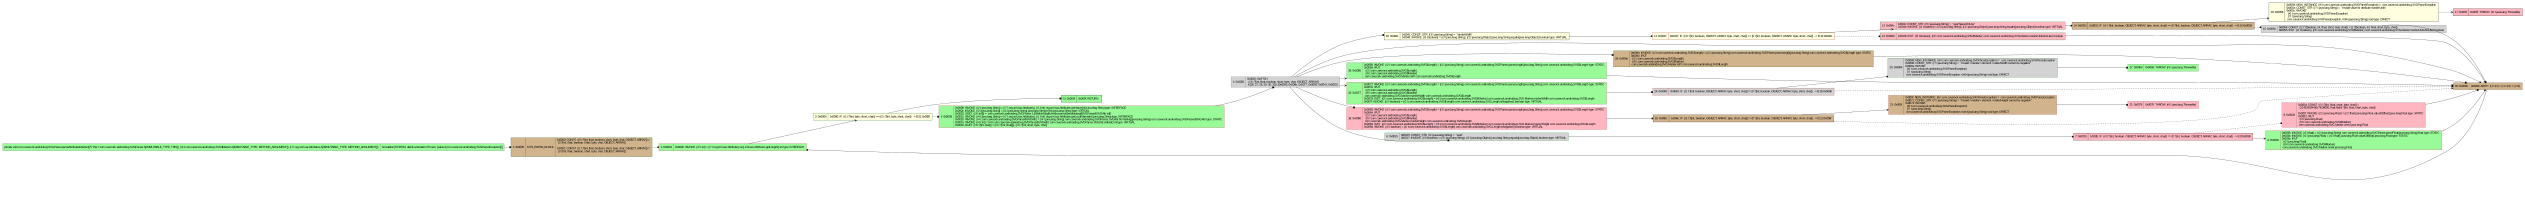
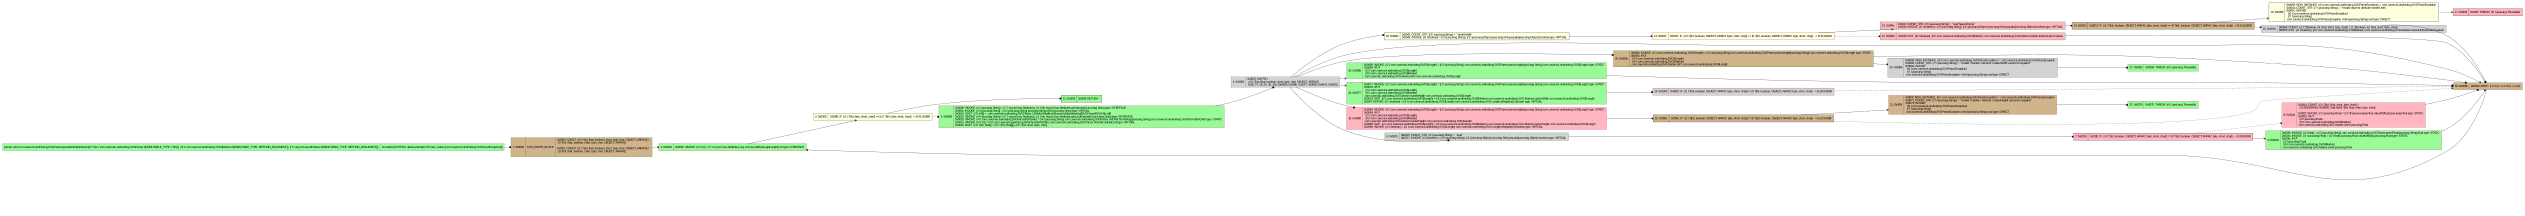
  digraph {
    fontname="Liberation Sans"
    rankdir=LR
    node [color=brown fillcolor=palegreen fontname="Liberation Sans" shape=record style=filled]
    edge [arrowhead=box fontname="Liberation Sans"]
    n1 [color=darkgreen fillcolor=tan label="{0\:\ 0x0000|MTH_ENTER_BLOCK\l|0x0000: CONST  (r0 I:?[int, float, boolean, short, byte, char, OBJECT, ARRAY]) = \l  (0 ?[int, float, boolean, short, byte, char, OBJECT, ARRAY])\l \l0x0001: CONST  (r1 I:?[int, float, boolean, short, byte, char, OBJECT, ARRAY]) = \l  (0 ?[int, float, boolean, short, byte, char, OBJECT, ARRAY])\l \l}"]
    n2 [label="{1\:\ 0x0002|0x0002: INVOKE  (r2 I:int) = (r7 I:org.xml.sax.Attributes) org.xml.sax.Attributes.getLength():int type: INTERFACE \l}"]
    n3 [color=darkgreen fillcolor=lightyellow label="{2\:\ 0x0006|0x0006: IF  (r1 I:?[int, byte, short, char]) \>= (r2 I:?[int, byte, short, char])  \-\> B:31:0x009f \l}"]
    n4 [label="{3\:\ 0x0008|0x0008: INVOKE  (r2 I:java.lang.String) = (r7 I:org.xml.sax.Attributes), (r1 I:int) org.xml.sax.Attributes.getValue(int):java.lang.String type: INTERFACE \l0x000c: INVOKE  (r2 I:java.lang.String) = (r2 I:java.lang.String) java.lang.String.trim():java.lang.String type: VIRTUAL \l0x0010: SGET  (r3 I:int[]) =  com.caverock.androidsvg.SVGParser.1.$SwitchMap$com$caverock$androidsvg$SVGParser$SVGAttr int[] \l0x0012: INVOKE  (r4 I:java.lang.String) = (r7 I:org.xml.sax.Attributes), (r1 I:int) org.xml.sax.Attributes.getLocalName(int):java.lang.String type: INTERFACE \l0x0016: INVOKE  (r4 I:com.caverock.androidsvg.SVGParser$SVGAttr) = (r4 I:java.lang.String) com.caverock.androidsvg.SVGParser.SVGAttr.fromString(java.lang.String):com.caverock.androidsvg.SVGParser$SVGAttr type: STATIC \l0x001a: INVOKE  (r4 I:int) = (r4 I:com.caverock.androidsvg.SVGParser$SVGAttr) com.caverock.androidsvg.SVGParser.SVGAttr.ordinal():int type: VIRTUAL \l0x001e: AGET  (r3 I:?[int, float]) = (r3 I:?[int, float][]), (r4 I:?[int, short, byte, char]) \l}"]
    n5 [color=black label="{31\:\ 0x009f|0x009f: RETURN   \l}"]
    n6 [color=gray40 fillcolor=lightgrey label="{4\:\ 0x0020|0x0020: SWITCH  \l  (r3 I:?[int, float, boolean, short, byte, char, OBJECT, ARRAY])\l k:[26, 27, 28, 29, 30, 31] t:[0x0095, 0x008e, 0x0077, 0x0060, 0x0041, 0x0025] \l}"]
    n7 [color=darkgreen fillcolor=lightgrey label="{6\:\ 0x0025|0x0025: CONST_STR  (r3 I:java.lang.String) =  \"auto\" \l0x0027: INVOKE  (r3 I:boolean) = (r3 I:java.lang.String), (r2 I:java.lang.Object) java.lang.String.equals(java.lang.Object):boolean type: VIRTUAL \l}"]
    n8 [color=black fillcolor=lightyellow label="{10\:\ 0x0041|0x0041: CONST_STR  (r3 I:java.lang.String) =  \"strokeWidth\" \l0x0043: INVOKE  (r3 I:boolean) = (r3 I:java.lang.String), (r2 I:java.lang.Object) java.lang.String.equals(java.lang.Object):boolean type: VIRTUAL \l}"]
    n9 [fillcolor=lightpink label="{18\:\ 0x0060|0x0060: INVOKE  (r2 I:com.caverock.androidsvg.SVG$Length) = (r2 I:java.lang.String) com.caverock.androidsvg.SVGParser.parseLength(java.lang.String):com.caverock.androidsvg.SVG$Length type: STATIC \l0x0064: IPUT  \l  (r2 I:com.caverock.androidsvg.SVG$Length)\l  (r6 I:com.caverock.androidsvg.SVG$Marker)\l com.caverock.androidsvg.SVG.Marker.markerHeight com.caverock.androidsvg.SVG$Length \l0x0066: IGET  (r2 I:com.caverock.androidsvg.SVG$Length) = (r6 I:com.caverock.androidsvg.SVG$Marker) com.caverock.androidsvg.SVG.Marker.markerHeight com.caverock.androidsvg.SVG$Length \l0x0068: INVOKE  (r2 I:boolean) = (r2 I:com.caverock.androidsvg.SVG$Length) com.caverock.androidsvg.SVG.Length.isNegative():boolean type: VIRTUAL \l}"]
    n10 [label="{23\:\ 0x0077|0x0077: INVOKE  (r2 I:com.caverock.androidsvg.SVG$Length) = (r2 I:java.lang.String) com.caverock.androidsvg.SVGParser.parseLength(java.lang.String):com.caverock.androidsvg.SVG$Length type: STATIC \l0x007b: IPUT  \l  (r2 I:com.caverock.androidsvg.SVG$Length)\l  (r6 I:com.caverock.androidsvg.SVG$Marker)\l com.caverock.androidsvg.SVG.Marker.markerWidth com.caverock.androidsvg.SVG$Length \l0x007d: IGET  (r2 I:com.caverock.androidsvg.SVG$Length) = (r6 I:com.caverock.androidsvg.SVG$Marker) com.caverock.androidsvg.SVG.Marker.markerWidth com.caverock.androidsvg.SVG$Length \l0x007f: INVOKE  (r2 I:boolean) = (r2 I:com.caverock.androidsvg.SVG$Length) com.caverock.androidsvg.SVG.Length.isNegative():boolean type: VIRTUAL \l}"]
    n11 [color=darkgreen fillcolor=tan label="{28\:\ 0x008e|0x008e: INVOKE  (r2 I:com.caverock.androidsvg.SVG$Length) = (r2 I:java.lang.String) com.caverock.androidsvg.SVGParser.parseLength(java.lang.String):com.caverock.androidsvg.SVG$Length type: STATIC \l0x0092: IPUT  \l  (r2 I:com.caverock.androidsvg.SVG$Length)\l  (r6 I:com.caverock.androidsvg.SVG$Marker)\l com.caverock.androidsvg.SVG.Marker.refY com.caverock.androidsvg.SVG$Length \l}"]
    n12 [color=gray40 label="{29\:\ 0x0095|0x0095: INVOKE  (r2 I:com.caverock.androidsvg.SVG$Length) = (r2 I:java.lang.String) com.caverock.androidsvg.SVGParser.parseLength(java.lang.String):com.caverock.androidsvg.SVG$Length type: STATIC \l0x0099: IPUT  \l  (r2 I:com.caverock.androidsvg.SVG$Length)\l  (r6 I:com.caverock.androidsvg.SVG$Marker)\l com.caverock.androidsvg.SVG.Marker.refX com.caverock.androidsvg.SVG$Length \l}"]
    n13 [color=gray40 fillcolor=tan label="{30\:\ 0x009b|0x009b: ARITH  (r1 I:int) = (r1 I:int) + (1 int) \l}"]
    n14 [color=black fillcolor=lightpink label="{7\:\ 0x002b|0x002b: IF  (r3 I:?[int, boolean, OBJECT, ARRAY, byte, short, char]) == (0 ?[int, boolean, OBJECT, ARRAY, byte, short, char])  \-\> B:9:0x0036 \l}"]
    n15 [fillcolor=lightyellow label="{11\:\ 0x0047|0x0047: IF  (r3 I:?[int, boolean, OBJECT, ARRAY, byte, short, char]) == (0 ?[int, boolean, OBJECT, ARRAY, byte, short, char])  \-\> B:13:0x004c \l}"]
    n16 [color=black fillcolor=tan label="{19\:\ 0x006c|0x006c: IF  (r2 I:?[int, boolean, OBJECT, ARRAY, byte, short, char]) != (0 ?[int, boolean, OBJECT, ARRAY, byte, short, char])  \-\> B:21:0x006f \l}"]
    n17 [fillcolor=lightgrey label="{24\:\ 0x0083|0x0083: IF  (r2 I:?[int, boolean, OBJECT, ARRAY, byte, short, char]) != (0 ?[int, boolean, OBJECT, ARRAY, byte, short, char])  \-\> B:26:0x0086 \l}"]
    n18 [color=gray40 fillcolor=lightpink label="{8\:\ 0x002d|0x002d: CONST  (r2 I:?[int, float, short, byte, char]) = \l  (2143289344(0x7fc00000, float:NaN) ?[int, float, short, byte, char])\l \l0x002f: INVOKE  (r2 I:java.lang.Float) = (r2 I:float) java.lang.Float.valueOf(float):java.lang.Float type: STATIC \l0x0033: IPUT  \l  (r2 I:java.lang.Float)\l  (r6 I:com.caverock.androidsvg.SVG$Marker)\l com.caverock.androidsvg.SVG.Marker.orient java.lang.Float \l}"]
    n19 [label="{9\:\ 0x0036|0x0036: INVOKE  (r2 I:float) = (r2 I:java.lang.String) com.caverock.androidsvg.SVGParser.parseFloat(java.lang.String):float type: STATIC \l0x003a: INVOKE  (r2 I:java.lang.Float) = (r2 I:float) java.lang.Float.valueOf(float):java.lang.Float type: STATIC \l0x003e: IPUT  \l  (r2 I:java.lang.Float)\l  (r6 I:com.caverock.androidsvg.SVG$Marker)\l com.caverock.androidsvg.SVG.Marker.orient java.lang.Float \l}"]
    n20 [color=darkgreen fillcolor=lightpink label="{12\:\ 0x0049|0x0049: IPUT  (r0 I:boolean), (r6 I:com.caverock.androidsvg.SVG$Marker) com.caverock.androidsvg.SVG.Marker.markerUnitsAreUser boolean \l}"]
    n21 [color=darkgreen fillcolor=lightpink label="{13\:\ 0x004c|0x004c: CONST_STR  (r3 I:java.lang.String) =  \"userSpaceOnUse\" \l0x004e: INVOKE  (r2 I:boolean) = (r3 I:java.lang.String), (r2 I:java.lang.Object) java.lang.String.equals(java.lang.Object):boolean type: VIRTUAL \l}"]
    n22 [color=black fillcolor=tan label="{14\:\ 0x0052|0x0052: IF  (r2 I:?[int, boolean, OBJECT, ARRAY, byte, short, char]) == (0 ?[int, boolean, OBJECT, ARRAY, byte, short, char])  \-\> B:16:0x0058 \l}"]
    n23 [color=gray40 fillcolor=lightgrey label="{15\:\ 0x0054|0x0054: CONST  (r2 I:?[boolean, int, float, short, byte, char]) = (1 ?[boolean, int, float, short, byte, char]) \l0x0055: IPUT  (r2 I:boolean), (r6 I:com.caverock.androidsvg.SVG$Marker) com.caverock.androidsvg.SVG.Marker.markerUnitsAreUser boolean \l}"]
    n24 [color=black fillcolor=lightyellow label="{16\:\ 0x0058|0x0058: NEW_INSTANCE  (r6 I:com.caverock.androidsvg.SVGParseException) =  com.caverock.androidsvg.SVGParseException \l0x005a: CONST_STR  (r7 I:java.lang.String) =  \"Invalid value for attribute markerUnits\" \l0x005c: INVOKE  \l  (r6 I:com.caverock.androidsvg.SVGParseException)\l  (r7 I:java.lang.String)\l com.caverock.androidsvg.SVGParseException.\<init\>(java.lang.String):void type: DIRECT \l}"]
    n25 [color=black fillcolor=lightpink label="{17\:\ 0x005f|0x005f: THROW  (r6 I:java.lang.Throwable) \l}"]
    n26 [fillcolor=tan label="{21\:\ 0x006f|0x006f: NEW_INSTANCE  (r6 I:com.caverock.androidsvg.SVGParseException) =  com.caverock.androidsvg.SVGParseException \l0x0071: CONST_STR  (r7 I:java.lang.String) =  \"Invalid \<marker\> element. markerHeight cannot be negative\" \l0x0073: INVOKE  \l  (r6 I:com.caverock.androidsvg.SVGParseException)\l  (r7 I:java.lang.String)\l com.caverock.androidsvg.SVGParseException.\<init\>(java.lang.String):void type: DIRECT \l}"]
-   n27 [fillcolor=lightpink label="{22\:\ 0x0076|0x0076: THROW  (r6 I:java.lang.Throwable) \l}"]
+   n27 [label="{22\:\ 0x0076|0x0076: THROW  (r6 I:java.lang.Throwable) \l}"]
    n28 [color=darkgreen fillcolor=lightgrey label="{26\:\ 0x0086|0x0086: NEW_INSTANCE  (r6 I:com.caverock.androidsvg.SVGParseException) =  com.caverock.androidsvg.SVGParseException \l0x0088: CONST_STR  (r7 I:java.lang.String) =  \"Invalid \<marker\> element. markerWidth cannot be negative\" \l0x008a: INVOKE  \l  (r6 I:com.caverock.androidsvg.SVGParseException)\l  (r7 I:java.lang.String)\l com.caverock.androidsvg.SVGParseException.\<init\>(java.lang.String):void type: DIRECT \l}"]
    n29 [color=gray40 label="{27\:\ 0x008d|0x008d: THROW  (r6 I:java.lang.Throwable) \l}"]
    n30 [color=gray40 label="{private void com.caverock.androidsvg.SVGParser.parseAttributesMarker((r5 'this' I:com.caverock.androidsvg.SVGParser A[IMMUTABLE_TYPE, THIS]), (r6 I:com.caverock.androidsvg.SVG$Marker A[IMMUTABLE_TYPE, METHOD_ARGUMENT]), (r7 I:org.xml.sax.Attributes A[IMMUTABLE_TYPE, METHOD_ARGUMENT]))  | Annotation[SYSTEM, dalvik.annotation.Throws, \{value=[com.caverock.androidsvg.SVGParseException]\}]\l}"]
    n1 -> n2 [arrowhead=dot]
    n2 -> n3 [arrowhead=vee]
    n3 -> n4 [style=dashed]
    n3 -> n5
    n4 -> n6
    n6 -> n7
    n6 -> n8
    n6 -> n9
    n6 -> n10 [arrowhead=vee]
    n6 -> n11
    n6 -> n12 [arrowhead=vee]
    n6 -> n13 [arrowhead=vee]
    n7 -> n14 [arrowhead=dot]
    n8 -> n15 [arrowhead=dot]
    n9 -> n16 [arrowhead=dot]
    n10 -> n17
    n11 -> n13
    n12 -> n13
    n13 -> n2 [arrowhead=dot]
    n14 -> n18 [arrowhead=dot style=dashed]
    n14 -> n19 [arrowhead=vee]
    n15 -> n20 [arrowhead=dot style=dashed]
    n15 -> n21 [arrowhead=vee]
    n16 -> n13 [arrowhead=vee style=dashed]
    n16 -> n26 [arrowhead=vee]
    n17 -> n13 [arrowhead=dot style=dashed]
-   n17 -> n28 [arrowhead=dot]
+   n11 -> n28 [arrowhead=dot]
    n18 -> n13
    n19 -> n13 [arrowhead=dot]
    n20 -> n13 [arrowhead=vee]
    n21 -> n22 [arrowhead=dot]
    n22 -> n23 [arrowhead=dot style=dashed]
    n22 -> n24 [arrowhead=vee]
    n23 -> n13
    n24 -> n25 [arrowhead=vee]
    n26 -> n27
    n28 -> n29
    n30 -> n1
  }
